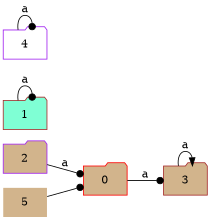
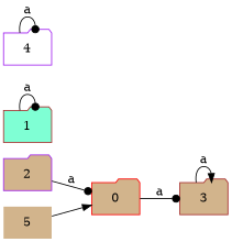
  digraph {
    rankdir=LR
    node [color=red fillcolor=tan shape=folder style=filled]
    edge [arrowhead=dot]
    n1 [label=0]
    n2 [color=brown label=3]
    n3 [color=brown fillcolor=aquamarine label=1]
    n4 [color=purple label=2]
    n5 [color=purple fillcolor=white label=4]
    5 [shape=plaintext]
    n1 -> n2 [label=a]
    n2 -> n2 [arrowhead=normal label=a]
    n3 -> n3 [label=a]
    n4 -> n1 [label=a]
    n5 -> n5 [label=a]
-   5 -> n1
+   5 -> n1 [arrowhead=normal]
  }
